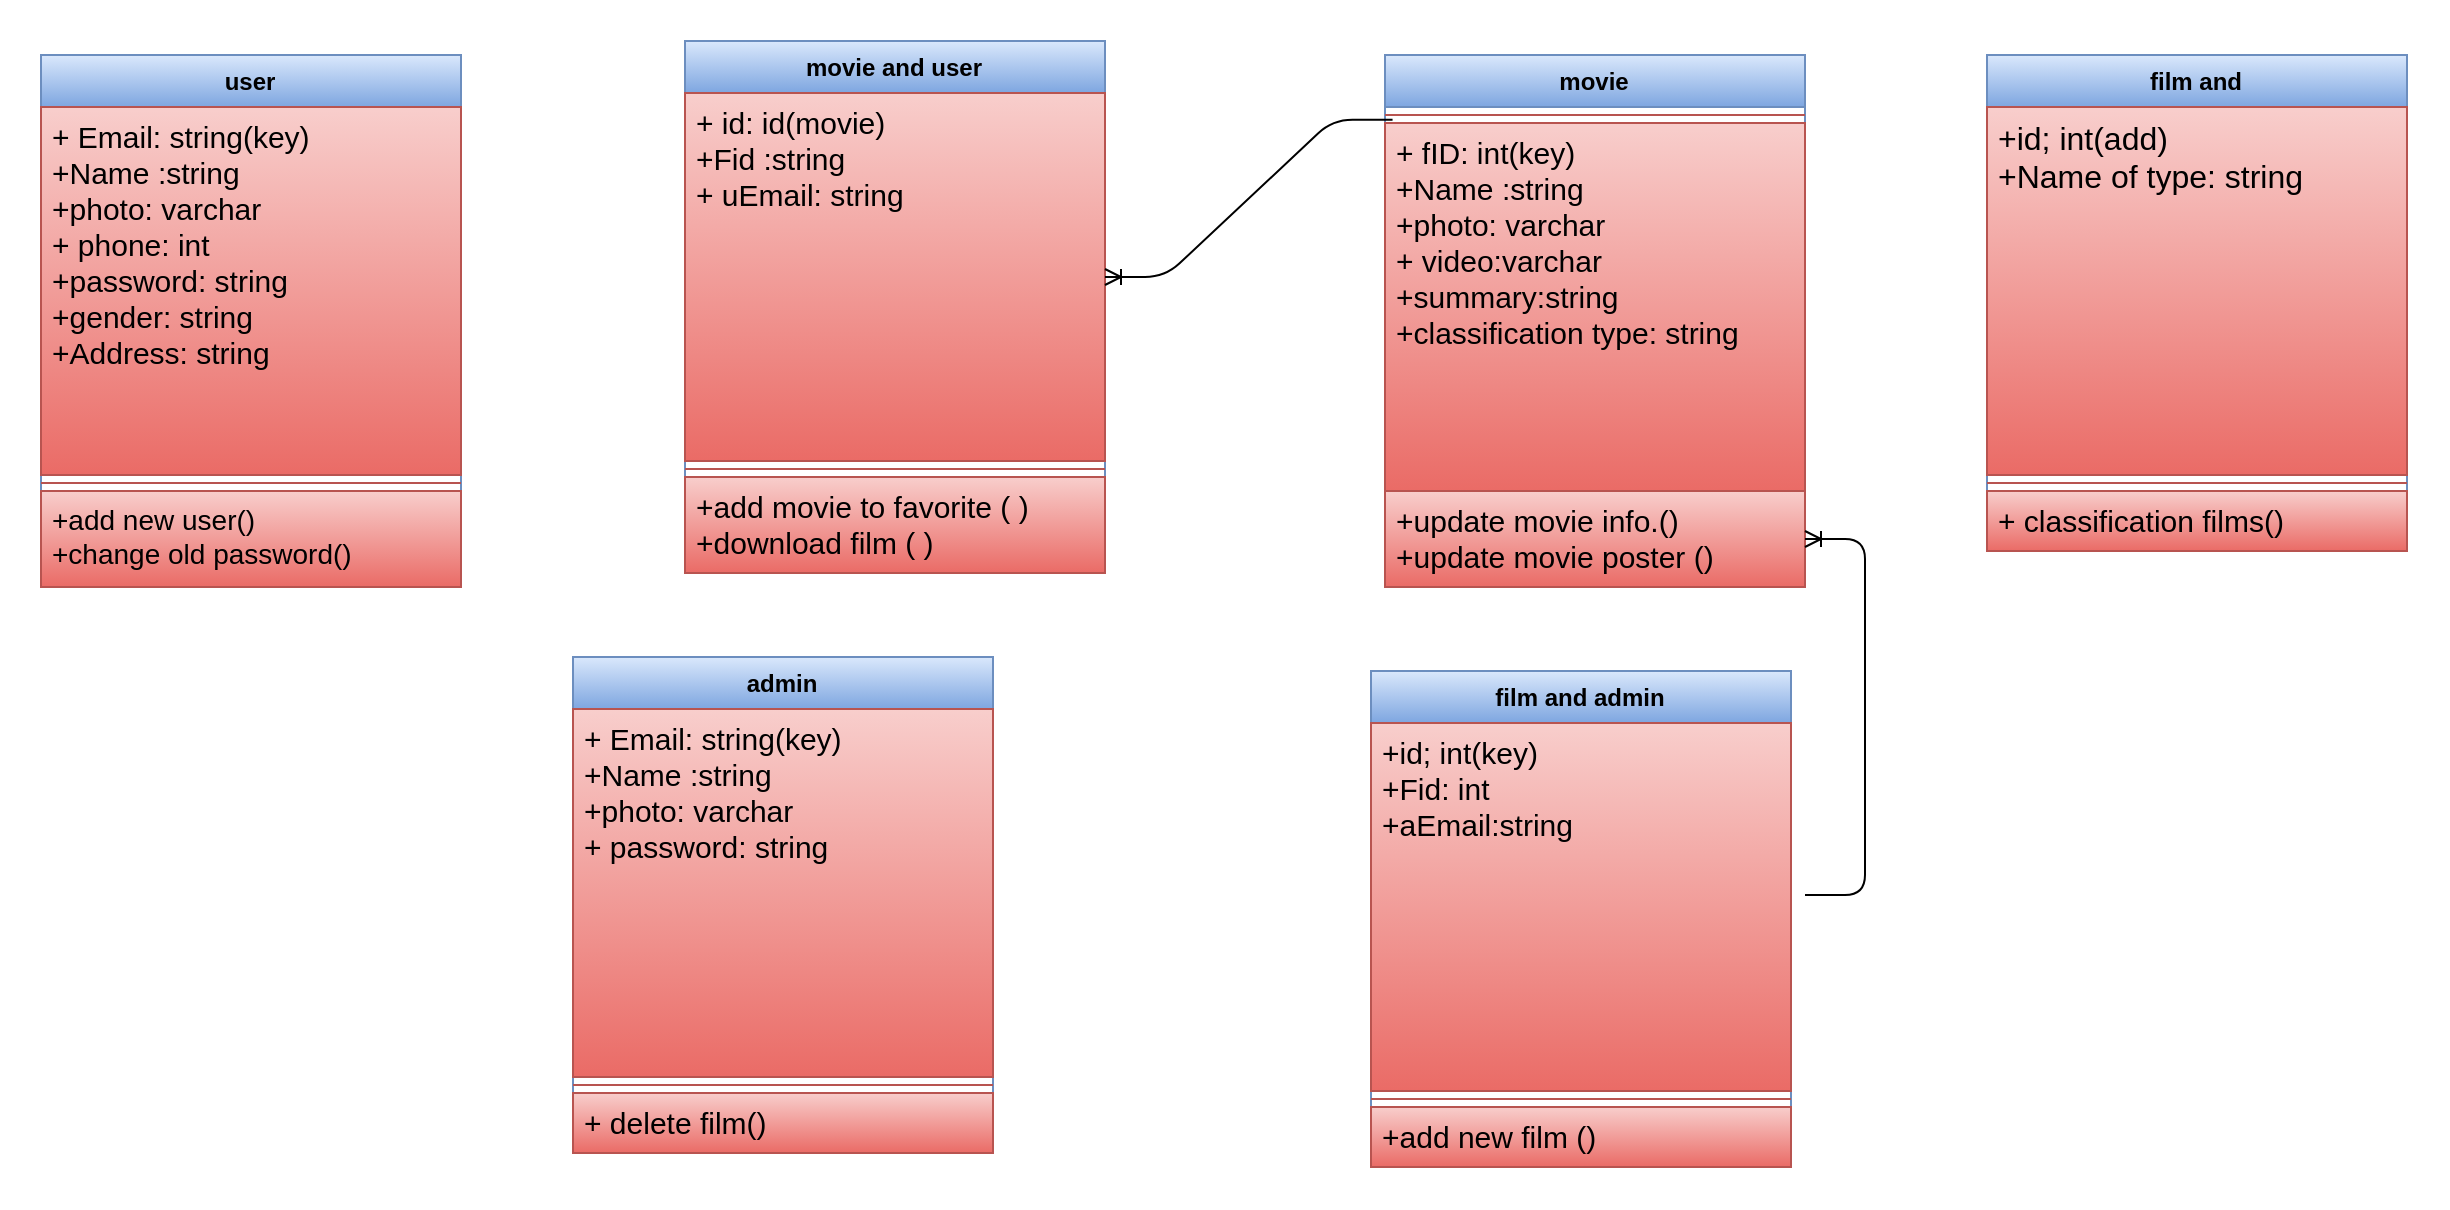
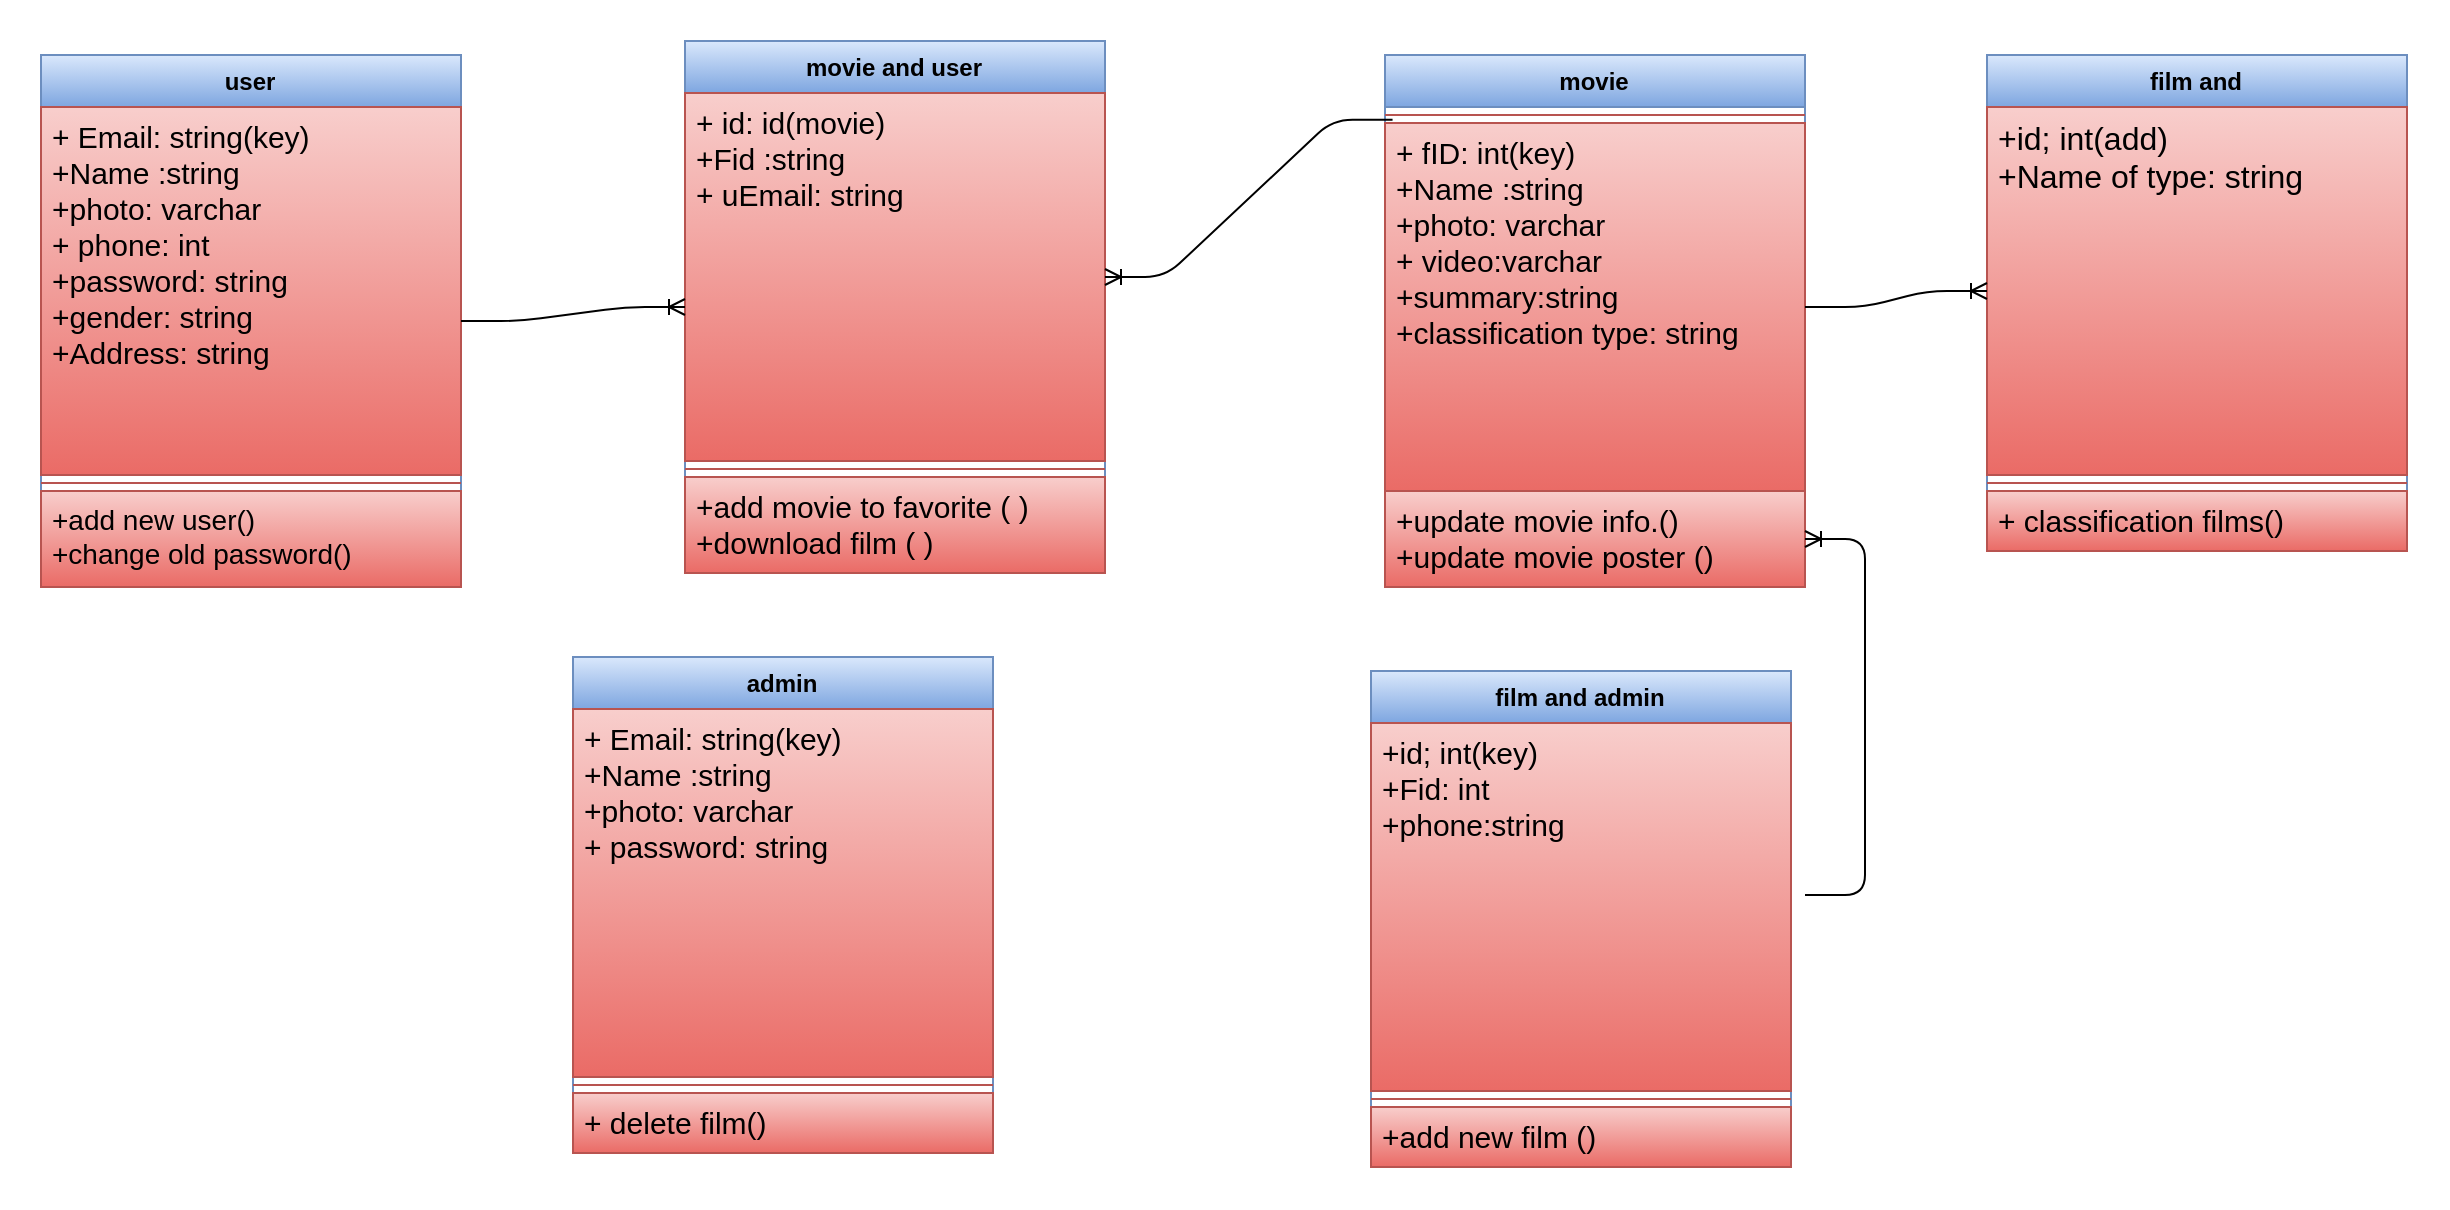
  <mxCell id="0" />
  <mxCell id="1" parent="0" />
  <mxCell id="2" value="user" style="swimlane;fontStyle=1;align=center;verticalAlign=top;childLayout=stackLayout;horizontal=1;startSize=26;horizontalStack=0;resizeParent=1;resizeParentMax=0;resizeLast=0;collapsible=1;marginBottom=0;gradientColor=#7ea6e0;fillColor=#dae8fc;strokeColor=#6c8ebf;" parent="1" vertex="1"><mxGeometry x="20" y="27" width="210" height="266" as="geometry" /></mxCell>
  <mxCell id="3" value="+ Email: string(key)&#10;+Name :string&#10;+photo: varchar&#10;+ phone: int&#10;+password: string&#10;+gender: string&#10;+Address: string&#10;&#10;" style="text;strokeColor=#b85450;fillColor=#f8cecc;align=left;verticalAlign=top;spacingLeft=4;spacingRight=4;overflow=hidden;rotatable=0;points=[[0,0.5],[1,0.5]];portConstraint=eastwest;gradientColor=#ea6b66;fontSize=15;" parent="2" vertex="1"><mxGeometry y="26" width="210" height="184" as="geometry" /></mxCell>
  <mxCell id="4" value="" style="line;strokeWidth=1;fillColor=#f8cecc;align=left;verticalAlign=middle;spacingTop=-1;spacingLeft=3;spacingRight=3;rotatable=0;labelPosition=right;points=[];portConstraint=eastwest;gradientColor=#ea6b66;strokeColor=#b85450;" parent="2" vertex="1"><mxGeometry y="210" width="210" height="8" as="geometry" /></mxCell>
  <mxCell id="5" value="+add new user()&#10;+change old password()" style="text;strokeColor=#b85450;fillColor=#f8cecc;align=left;verticalAlign=top;spacingLeft=4;spacingRight=4;overflow=hidden;rotatable=0;points=[[0,0.5],[1,0.5]];portConstraint=eastwest;gradientColor=#ea6b66;fontSize=14;" parent="2" vertex="1"><mxGeometry y="218" width="210" height="48" as="geometry" /></mxCell>
  <mxCell id="6" value="movie and user" style="swimlane;fontStyle=1;align=center;verticalAlign=top;childLayout=stackLayout;horizontal=1;startSize=26;horizontalStack=0;resizeParent=1;resizeParentMax=0;resizeLast=0;collapsible=1;marginBottom=0;gradientColor=#7ea6e0;fillColor=#dae8fc;strokeColor=#6c8ebf;" parent="1" vertex="1"><mxGeometry x="342" y="20" width="210" height="266" as="geometry" /></mxCell>
  <mxCell id="7" value="+ id: id(movie)&#10;+Fid :string&#10;+ uEmail: string&#10;&#10;" style="text;strokeColor=#b85450;fillColor=#f8cecc;align=left;verticalAlign=top;spacingLeft=4;spacingRight=4;overflow=hidden;rotatable=0;points=[[0,0.5],[1,0.5]];portConstraint=eastwest;gradientColor=#ea6b66;fontSize=15;" parent="6" vertex="1"><mxGeometry y="26" width="210" height="184" as="geometry" /></mxCell>
  <mxCell id="8" value="" style="line;strokeWidth=1;fillColor=#f8cecc;align=left;verticalAlign=middle;spacingTop=-1;spacingLeft=3;spacingRight=3;rotatable=0;labelPosition=right;points=[];portConstraint=eastwest;gradientColor=#ea6b66;strokeColor=#b85450;" parent="6" vertex="1"><mxGeometry y="210" width="210" height="8" as="geometry" /></mxCell>
  <mxCell id="9" value="+add movie to favorite ( )&#10;+download film ( )" style="text;strokeColor=#b85450;fillColor=#f8cecc;align=left;verticalAlign=top;spacingLeft=4;spacingRight=4;overflow=hidden;rotatable=0;points=[[0,0.5],[1,0.5]];portConstraint=eastwest;gradientColor=#ea6b66;fontSize=15;" parent="6" vertex="1"><mxGeometry y="218" width="210" height="48" as="geometry" /></mxCell>
  <mxCell id="10" value="film and" style="swimlane;fontStyle=1;align=center;verticalAlign=top;childLayout=stackLayout;horizontal=1;startSize=26;horizontalStack=0;resizeParent=1;resizeParentMax=0;resizeLast=0;collapsible=1;marginBottom=0;gradientColor=#7ea6e0;fillColor=#dae8fc;strokeColor=#6c8ebf;" parent="1" vertex="1"><mxGeometry x="993" y="27" width="210" height="248" as="geometry" /></mxCell>
  <mxCell id="11" value="+id; int(add)&#10;+Name of type: string&#10;" style="text;strokeColor=#b85450;fillColor=#f8cecc;align=left;verticalAlign=top;spacingLeft=4;spacingRight=4;overflow=hidden;rotatable=0;points=[[0,0.5],[1,0.5]];portConstraint=eastwest;gradientColor=#ea6b66;fontSize=16;" parent="10" vertex="1"><mxGeometry y="26" width="210" height="184" as="geometry" /></mxCell>
  <mxCell id="12" value="" style="line;strokeWidth=1;fillColor=#f8cecc;align=left;verticalAlign=middle;spacingTop=-1;spacingLeft=3;spacingRight=3;rotatable=0;labelPosition=right;points=[];portConstraint=eastwest;gradientColor=#ea6b66;strokeColor=#b85450;" parent="10" vertex="1"><mxGeometry y="210" width="210" height="8" as="geometry" /></mxCell>
  <mxCell id="13" value="+ classification films()" style="text;strokeColor=#b85450;fillColor=#f8cecc;align=left;verticalAlign=top;spacingLeft=4;spacingRight=4;overflow=hidden;rotatable=0;points=[[0,0.5],[1,0.5]];portConstraint=eastwest;gradientColor=#ea6b66;fontSize=15;" parent="10" vertex="1"><mxGeometry y="218" width="210" height="30" as="geometry" /></mxCell>
  <mxCell id="14" value="film and admin" style="swimlane;fontStyle=1;align=center;verticalAlign=top;childLayout=stackLayout;horizontal=1;startSize=26;horizontalStack=0;resizeParent=1;resizeParentMax=0;resizeLast=0;collapsible=1;marginBottom=0;gradientColor=#7ea6e0;fillColor=#dae8fc;strokeColor=#6c8ebf;" parent="1" vertex="1"><mxGeometry x="685" y="335" width="210" height="248" as="geometry" /></mxCell>
- <mxCell id="15" value="+id; int(key)&#10;+Fid: int&#10;+aEmail:string&#10;" style="text;strokeColor=#b85450;fillColor=#f8cecc;align=left;verticalAlign=top;spacingLeft=4;spacingRight=4;overflow=hidden;rotatable=0;points=[[0,0.5],[1,0.5]];portConstraint=eastwest;gradientColor=#ea6b66;fontSize=15;" parent="14" vertex="1"><mxGeometry y="26" width="210" height="184" as="geometry" /></mxCell>
+ <mxCell id="15" value="+id; int(key)&#10;+Fid: int&#10;+phone:string&#10;" style="text;strokeColor=#b85450;fillColor=#f8cecc;align=left;verticalAlign=top;spacingLeft=4;spacingRight=4;overflow=hidden;rotatable=0;points=[[0,0.5],[1,0.5]];portConstraint=eastwest;gradientColor=#ea6b66;fontSize=15;" parent="14" vertex="1"><mxGeometry y="26" width="210" height="184" as="geometry" /></mxCell>
  <mxCell id="16" value="" style="line;strokeWidth=1;fillColor=#f8cecc;align=left;verticalAlign=middle;spacingTop=-1;spacingLeft=3;spacingRight=3;rotatable=0;labelPosition=right;points=[];portConstraint=eastwest;gradientColor=#ea6b66;strokeColor=#b85450;" parent="14" vertex="1"><mxGeometry y="210" width="210" height="8" as="geometry" /></mxCell>
  <mxCell id="17" value="+add new film ()" style="text;strokeColor=#b85450;fillColor=#f8cecc;align=left;verticalAlign=top;spacingLeft=4;spacingRight=4;overflow=hidden;rotatable=0;points=[[0,0.5],[1,0.5]];portConstraint=eastwest;gradientColor=#ea6b66;fontSize=15;" parent="14" vertex="1"><mxGeometry y="218" width="210" height="30" as="geometry" /></mxCell>
  <mxCell id="18" value="admin" style="swimlane;fontStyle=1;align=center;verticalAlign=top;childLayout=stackLayout;horizontal=1;startSize=26;horizontalStack=0;resizeParent=1;resizeParentMax=0;resizeLast=0;collapsible=1;marginBottom=0;gradientColor=#7ea6e0;fillColor=#dae8fc;strokeColor=#6c8ebf;" parent="1" vertex="1"><mxGeometry x="286" y="328" width="210" height="248" as="geometry" /></mxCell>
  <mxCell id="19" value="+ Email: string(key)&#10;+Name :string&#10;+photo: varchar&#10;+ password: string&#10;&#10;" style="text;strokeColor=#b85450;fillColor=#f8cecc;align=left;verticalAlign=top;spacingLeft=4;spacingRight=4;overflow=hidden;rotatable=0;points=[[0,0.5],[1,0.5]];portConstraint=eastwest;gradientColor=#ea6b66;fontSize=15;" parent="18" vertex="1"><mxGeometry y="26" width="210" height="184" as="geometry" /></mxCell>
  <mxCell id="20" value="" style="line;strokeWidth=1;fillColor=#f8cecc;align=left;verticalAlign=middle;spacingTop=-1;spacingLeft=3;spacingRight=3;rotatable=0;labelPosition=right;points=[];portConstraint=eastwest;gradientColor=#ea6b66;strokeColor=#b85450;" parent="18" vertex="1"><mxGeometry y="210" width="210" height="8" as="geometry" /></mxCell>
  <mxCell id="21" value="+ delete film()" style="text;strokeColor=#b85450;fillColor=#f8cecc;align=left;verticalAlign=top;spacingLeft=4;spacingRight=4;overflow=hidden;rotatable=0;points=[[0,0.5],[1,0.5]];portConstraint=eastwest;gradientColor=#ea6b66;fontSize=15;" parent="18" vertex="1"><mxGeometry y="218" width="210" height="30" as="geometry" /></mxCell>
  <mxCell id="22" value="movie" style="swimlane;fontStyle=1;align=center;verticalAlign=top;childLayout=stackLayout;horizontal=1;startSize=26;horizontalStack=0;resizeParent=1;resizeParentMax=0;resizeLast=0;collapsible=1;marginBottom=0;gradientColor=#7ea6e0;fillColor=#dae8fc;strokeColor=#6c8ebf;" parent="1" vertex="1"><mxGeometry x="692" y="27" width="210" height="266" as="geometry" /></mxCell>
  <mxCell id="23" value="" style="line;strokeWidth=1;fillColor=#f8cecc;align=left;verticalAlign=middle;spacingTop=-1;spacingLeft=3;spacingRight=3;rotatable=0;labelPosition=right;points=[];portConstraint=eastwest;gradientColor=#ea6b66;strokeColor=#b85450;" parent="22" vertex="1"><mxGeometry y="26" width="210" height="8" as="geometry" /></mxCell>
  <mxCell id="24" value="+ fID: int(key)&#10;+Name :string&#10;+photo: varchar&#10;+ video:varchar&#10;+summary:string&#10;+classification type: string&#10;&#10;" style="text;strokeColor=#b85450;fillColor=#f8cecc;align=left;verticalAlign=top;spacingLeft=4;spacingRight=4;overflow=hidden;rotatable=0;points=[[0,0.5],[1,0.5]];portConstraint=eastwest;gradientColor=#ea6b66;fontSize=15;" parent="22" vertex="1"><mxGeometry y="34" width="210" height="184" as="geometry" /></mxCell>
  <mxCell id="25" value="+update movie info.()&#10;+update movie poster ()" style="text;strokeColor=#b85450;fillColor=#f8cecc;align=left;verticalAlign=top;spacingLeft=4;spacingRight=4;overflow=hidden;rotatable=0;points=[[0,0.5],[1,0.5]];portConstraint=eastwest;gradientColor=#ea6b66;fontSize=15;" parent="22" vertex="1"><mxGeometry y="218" width="210" height="48" as="geometry" /></mxCell>
+ <mxCell id="26" value="" style="edgeStyle=entityRelationEdgeStyle;fontSize=12;html=1;endArrow=ERoneToMany;exitX=1;exitY=0.5;exitDx=0;exitDy=0;entryX=0;entryY=0.5;entryDx=0;entryDy=0;" parent="1" source="2" target="6" edge="1"><mxGeometry width="100" height="100" relative="1" as="geometry"><mxPoint x="597" y="380" as="sourcePoint" /><mxPoint x="697" y="280" as="targetPoint" /></mxGeometry></mxCell>
  <mxCell id="27" value="" style="edgeStyle=entityRelationEdgeStyle;fontSize=12;html=1;endArrow=ERoneToMany;exitX=0.018;exitY=0.804;exitDx=0;exitDy=0;exitPerimeter=0;" parent="1" source="23" target="7" edge="1"><mxGeometry width="100" height="100" relative="1" as="geometry"><mxPoint x="776" y="104" as="sourcePoint" /><mxPoint x="920" y="189" as="targetPoint" /></mxGeometry></mxCell>
  <mxCell id="28" value="" style="edgeStyle=entityRelationEdgeStyle;fontSize=12;html=1;endArrow=ERoneToMany;" parent="1" target="25" edge="1"><mxGeometry width="100" height="100" relative="1" as="geometry"><mxPoint x="902" y="447" as="sourcePoint" /><mxPoint x="950" y="469" as="targetPoint" /></mxGeometry></mxCell>
+ <mxCell id="29" value="" style="edgeStyle=entityRelationEdgeStyle;fontSize=12;html=1;endArrow=ERoneToMany;entryX=0;entryY=0.5;entryDx=0;entryDy=0;" parent="1" source="24" target="11" edge="1"><mxGeometry width="100" height="100" relative="1" as="geometry"><mxPoint x="600" y="639" as="sourcePoint" /><mxPoint x="1077" y="104" as="targetPoint" /></mxGeometry></mxCell>
